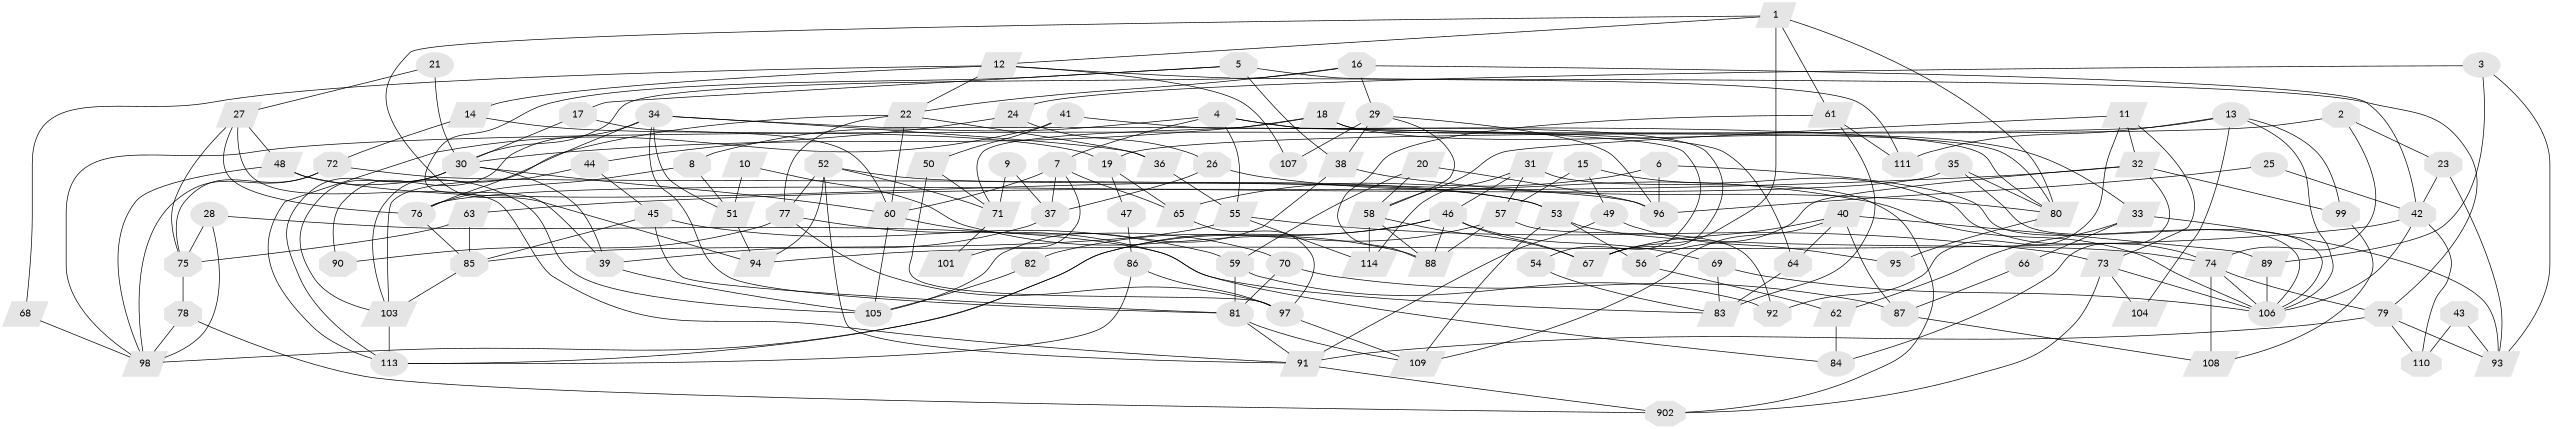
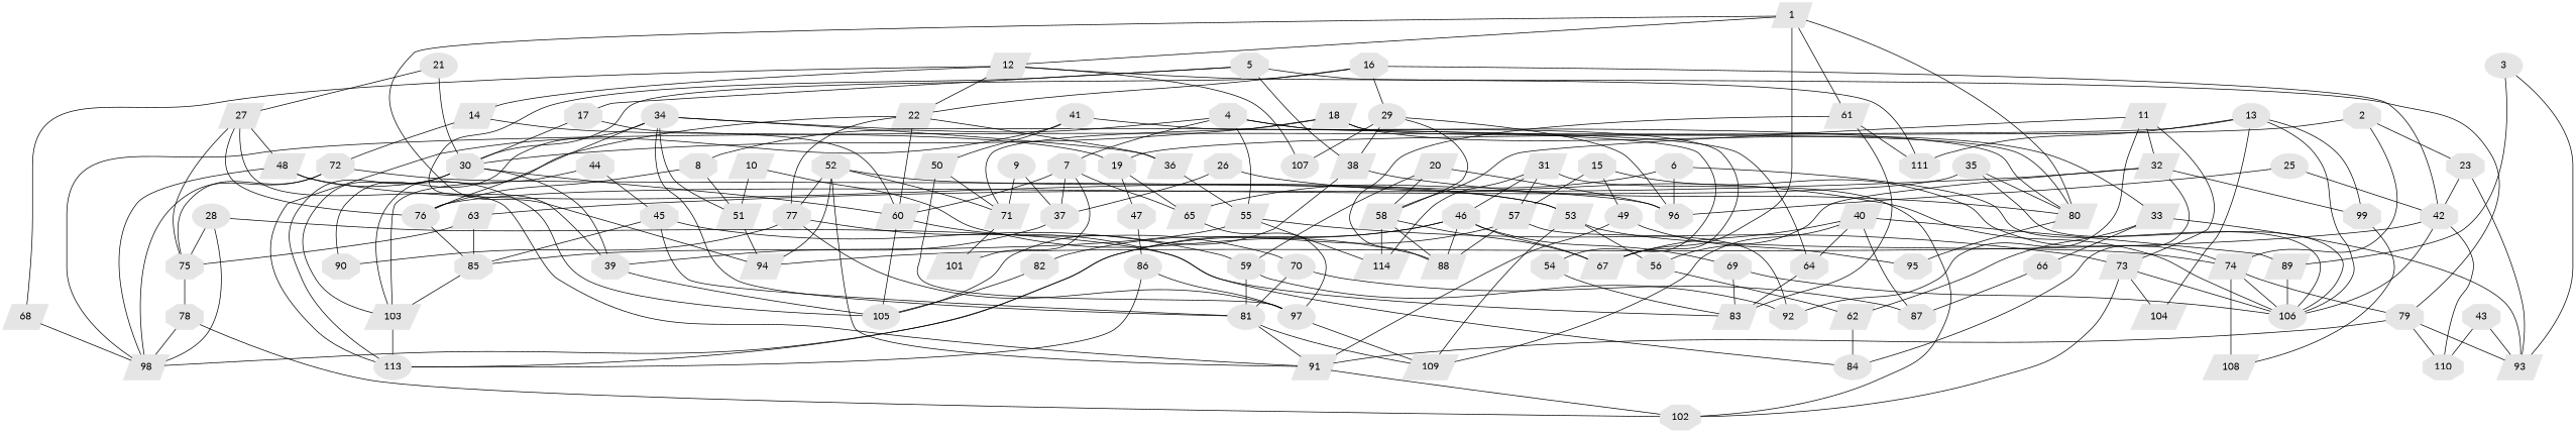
  graph {
    fontname=Lato
    node [color=gray90 fontname=Lato shape=parallelogram style=filled]
    edge [fontname=Lato]
    1
    12
    61
    67
    80
    94
    14
    22
    68
    79 [shape=octagon]
    107 [shape=ellipse]
    111 [shape=octagon]
    88
    83
    95 [shape=octagon]
    2 [shape=octagon]
    23 [shape=octagon]
    74
    98
    93
    42 [shape=octagon]
    106 [shape=ellipse]
    108
    3 [shape=ellipse]
-   24
    89
    26 [shape=octagon]
    44 [shape=octagon]
    4 [shape=octagon]
    7 [shape=octagon]
    8 [shape=octagon]
    55
    64 [shape=octagon]
    65
    37 [shape=octagon]
    60
    101
    51
    76 [shape=ellipse]
    73
    114
    85 [shape=octagon]
    5 [shape=octagon]
    17 [shape=octagon]
    38
    39 [shape=octagon]
    30 [shape=octagon]
    105 [shape=ellipse]
    6 [shape=octagon]
    96 [shape=octagon]
    97 [shape=ellipse]
    70 [shape=ellipse]
    78 [shape=octagon]
-   102 [shape=octagon label=902]
+   102 [shape=octagon]
    9 [shape=ellipse]
    71
    10
    11
    32
    58
    92 [shape=octagon]
    99 [shape=octagon]
    56 [shape=octagon]
    63
    84 [shape=ellipse]
    104
    19 [shape=octagon]
    72 [shape=octagon]
    36
    77 [shape=octagon]
    103
    91
    110 [shape=octagon]
    13 [shape=ellipse]
    47 [shape=octagon]
    75 [shape=octagon]
    15 [shape=octagon]
    49 [shape=ellipse]
    57
    16 [shape=octagon]
    29 [shape=ellipse]
    113 [shape=ellipse]
    18
    33
    62
    66 [shape=octagon]
    86 [shape=ellipse]
    20
    59 [shape=octagon]
    81 [shape=ellipse]
    21 [shape=ellipse]
    27
    48
    90 [shape=octagon]
    45 [shape=octagon]
    25 [shape=ellipse]
    53
    28 [shape=ellipse]
    31
    46 [shape=octagon]
    69 [shape=octagon]
    82 [shape=octagon]
    87 [shape=octagon]
    34 [shape=ellipse]
    54 [shape=octagon]
    109
    35 [shape=ellipse]
    40
    41 [shape=ellipse]
    50
    43 [shape=octagon]
    52 [shape=octagon]
    1 -- 12
    1 -- 61
    1 -- 67
    1 -- 80
    1 -- 94
    12 -- 14
    12 -- 22
    12 -- 68
    12 -- 79
    12 -- 107
    61 -- 111
    61 -- 88
    61 -- 83
    80 -- 95
    14 -- 19
    14 -- 72
    22 -- 60
    22 -- 36
    22 -- 77
    22 -- 103
    68 -- 98
    79 -- 93
    79 -- 91
    79 -- 110
    2 -- 23
    2 -- 74
    2 -- 98
    23 -- 93
    23 -- 42
    74 -- 79
    74 -- 106
    74 -- 108
    42 -- 94
    42 -- 106
    42 -- 110
    3 -- 93
-   3 -- 24
    3 -- 89
-   24 -- 26
-   24 -- 44
    89 -- 106
    26 -- 106
    26 -- 37
    44 -- 103
    44 -- 45
    4 -- 67
    4 -- 7
    4 -- 8
    4 -- 55
    4 -- 64
    7 -- 65
    7 -- 37
    7 -- 60
    7 -- 101
    8 -- 51
    8 -- 76
    55 -- 73
    55 -- 114
    55 -- 85
    64 -- 83
    65 -- 97
    37 -- 39
    60 -- 105
    60 -- 70
    51 -- 94
    76 -- 85
    73 -- 106
    73 -- 102
    73 -- 104
    85 -- 103
    5 -- 111
    5 -- 17
    5 -- 38
    5 -- 39
    17 -- 60
    17 -- 30
    38 -- 80
    38 -- 105
    39 -- 105
    30 -- 60
    30 -- 39
    30 -- 103
    30 -- 113
    6 -- 106
    6 -- 65
    6 -- 96
    97 -- 109
    70 -- 81
    70 -- 87
    78 -- 98
    78 -- 102
    9 -- 37
    9 -- 71
    71 -- 101
    10 -- 88
    10 -- 51
    11 -- 73
    11 -- 32
    11 -- 58
    11 -- 92
    32 -- 99
    32 -- 56
    32 -- 63
    32 -- 84
    58 -- 67
    58 -- 88
    58 -- 114
    99 -- 108
    56 -- 62
    63 -- 85
    63 -- 75
    19 -- 65
    19 -- 47
    72 -- 98
    72 -- 96
    72 -- 75
    36 -- 55
    77 -- 97
    77 -- 84
    77 -- 90
    103 -- 113
    91 -- 102
    13 -- 111
    13 -- 106
    13 -- 99
    13 -- 104
    13 -- 19
    47 -- 86
    75 -- 78
    15 -- 74
    15 -- 49
    15 -- 57
    49 -- 95
    49 -- 91
    57 -- 88
    57 -- 98
    57 -- 92
    16 -- 22
    16 -- 42
    16 -- 30
    16 -- 29
    29 -- 107
    29 -- 38
    29 -- 96
    29 -- 58
    18 -- 80
    18 -- 30
    18 -- 71
    18 -- 33
    33 -- 93
    33 -- 62
    33 -- 66
    62 -- 84
    66 -- 87
    86 -- 97
    86 -- 113
    20 -- 96
    20 -- 58
    20 -- 59
    59 -- 92
    59 -- 81
    81 -- 91
    81 -- 109
    21 -- 30
    21 -- 27
    27 -- 76
    27 -- 91
    27 -- 75
    27 -- 48
    48 -- 98
    48 -- 105
    48 -- 53
    45 -- 85
    45 -- 59
    45 -- 81
    25 -- 42
    25 -- 96
    53 -- 74
    53 -- 56
    53 -- 109
    28 -- 83
    28 -- 98
    28 -- 75
    31 -- 114
    31 -- 102
    31 -- 57
    31 -- 46
    46 -- 67
    46 -- 88
    46 -- 113
    46 -- 69
    46 -- 82
    69 -- 83
    69 -- 106
    82 -- 105
-   87 -- 108
    34 -- 51
    34 -- 76
    34 -- 36
    34 -- 81
    34 -- 90
    34 -- 54
    54 -- 83
    35 -- 80
    35 -- 106
    35 -- 76
    40 -- 67
    40 -- 89
    40 -- 64
    40 -- 87
    40 -- 109
    41 -- 80
    41 -- 113
    41 -- 50
    50 -- 97
    50 -- 71
    43 -- 93
    43 -- 110
    52 -- 94
    52 -- 71
    52 -- 77
    52 -- 91
    52 -- 53
  }
